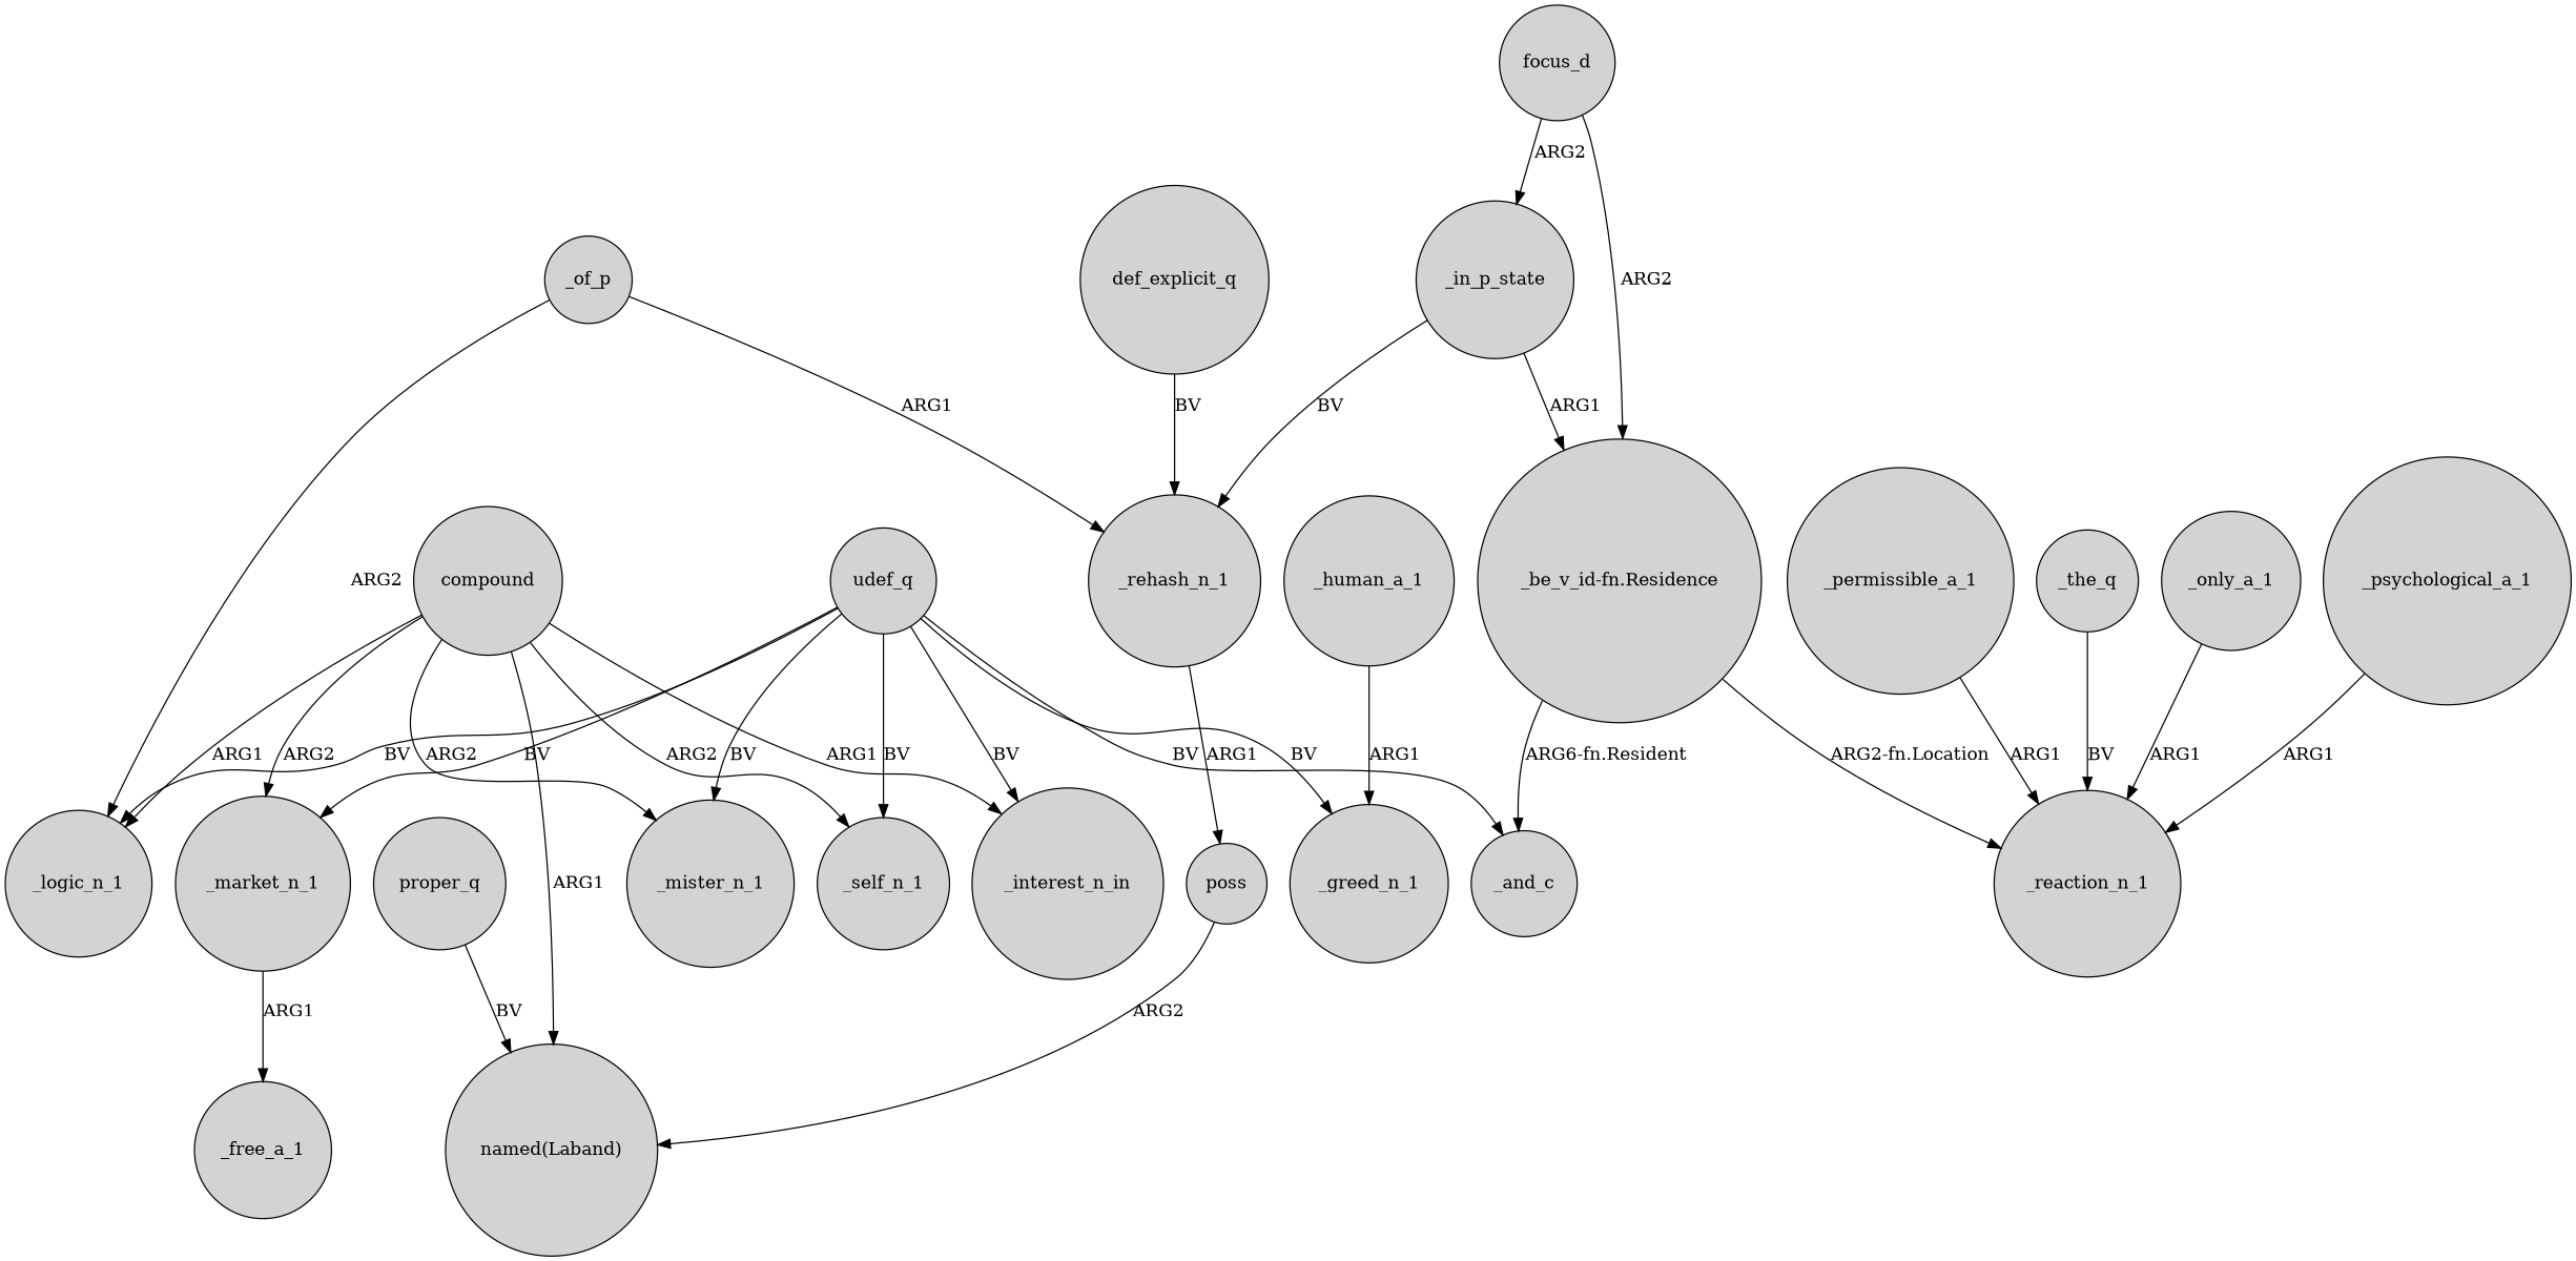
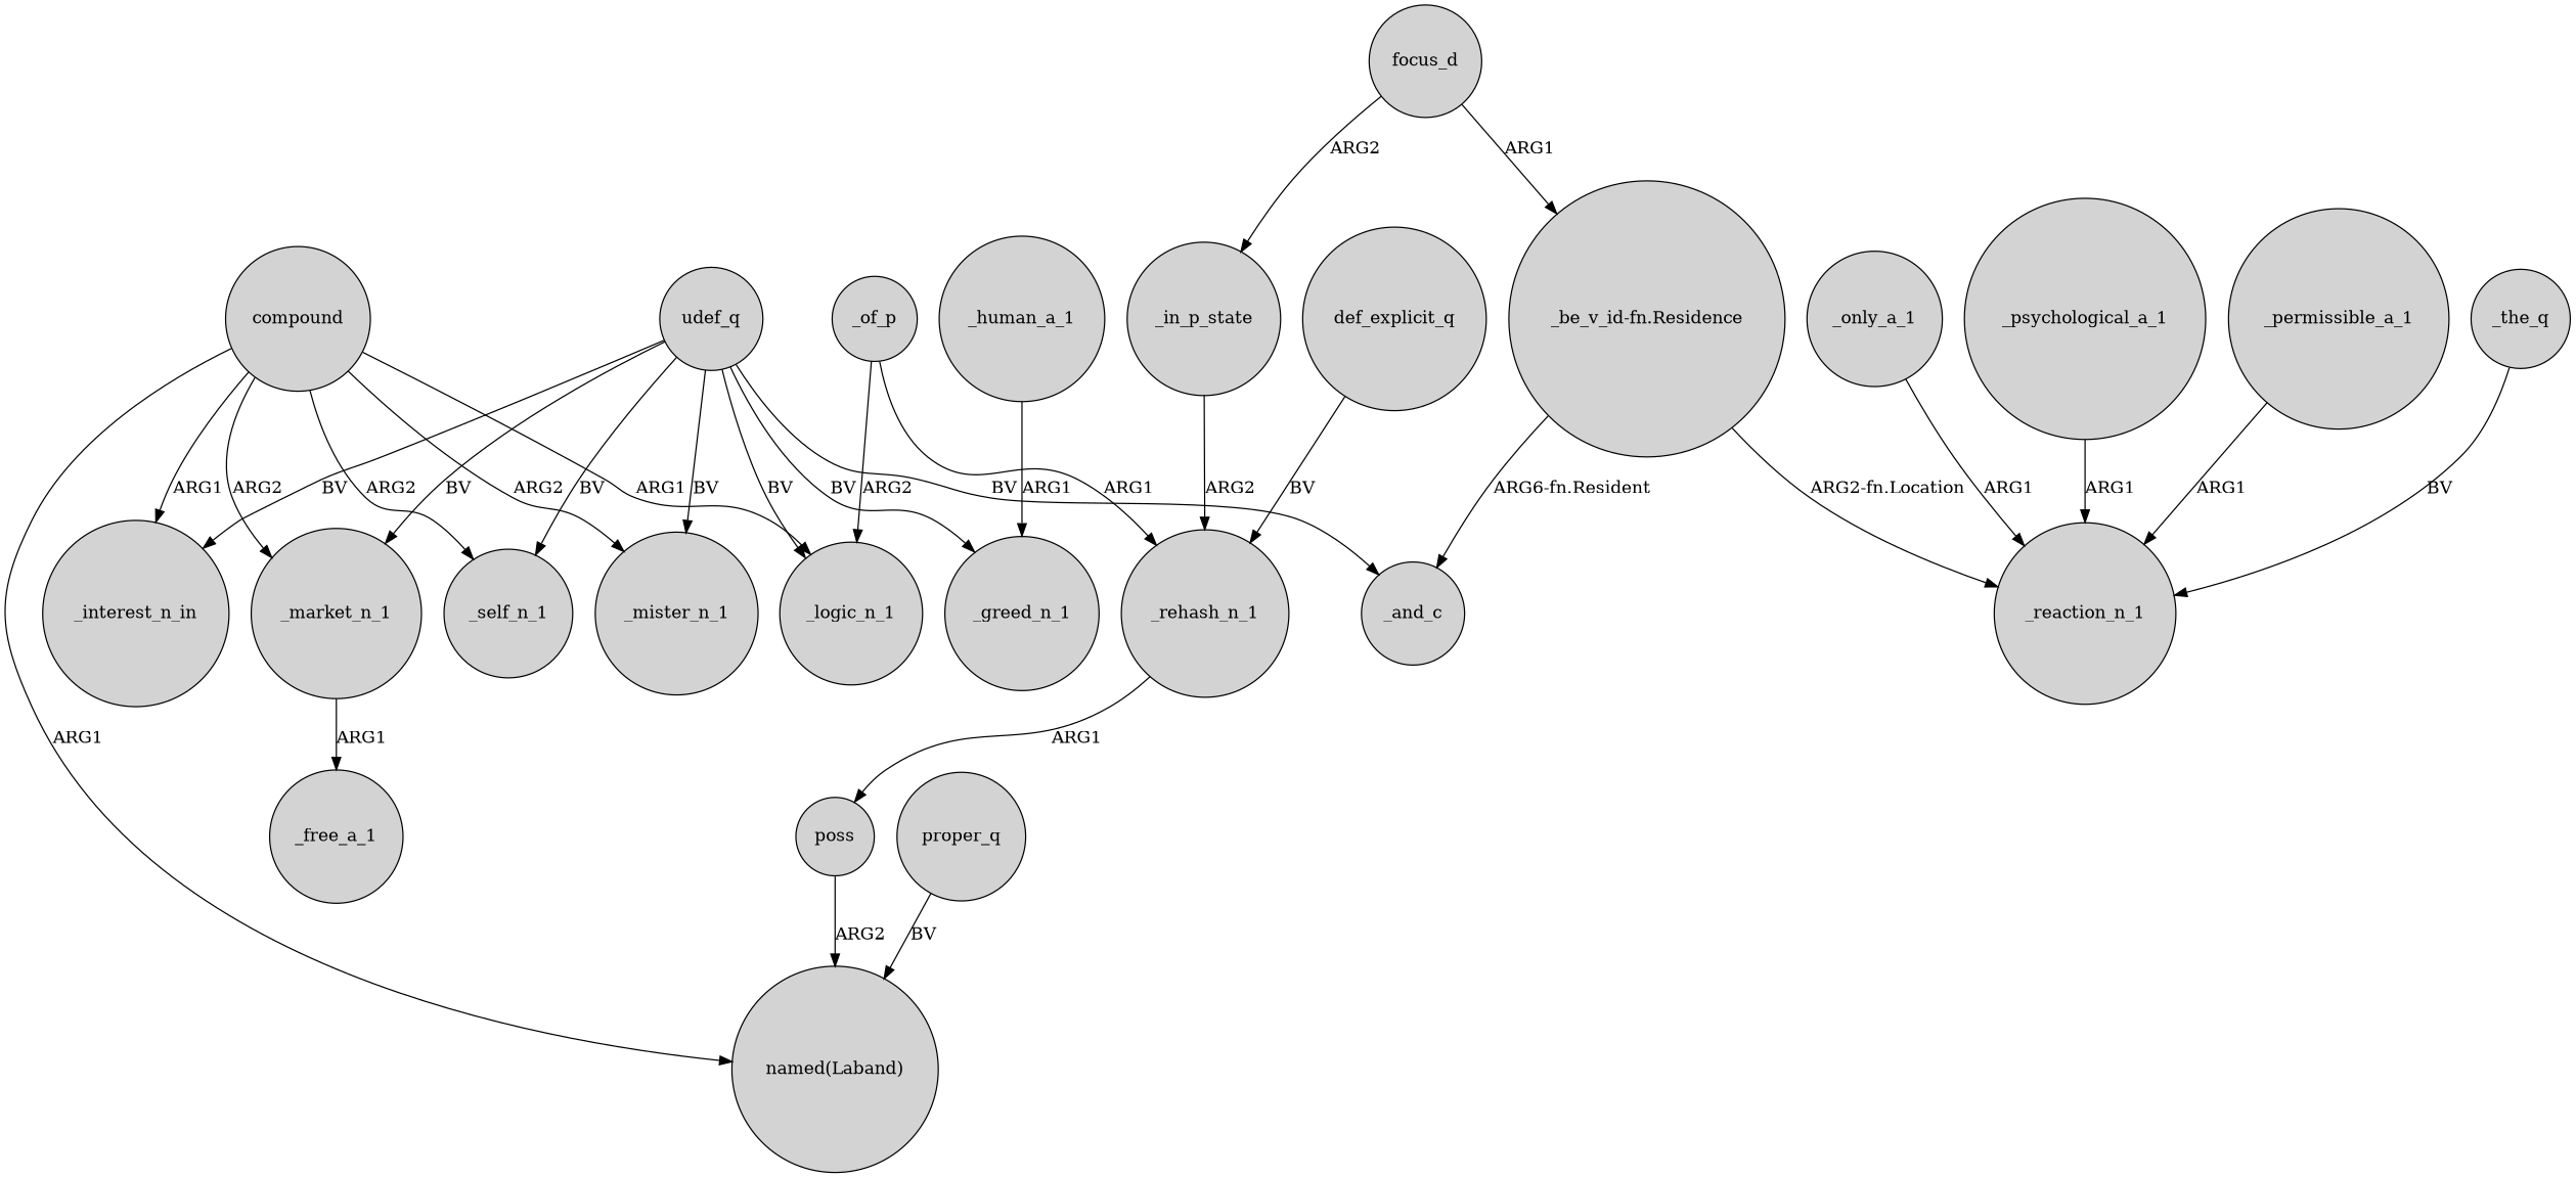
  digraph {
    node [shape=circle style=filled]
    _of_p
    _logic_n_1
    _rehash_n_1
    poss
    _market_n_1
    _free_a_1
    "_be_v_id-fn.Residence"
    _and_c
    _reaction_n_1
    udef_q
    _mister_n_1
    _self_n_1
    _interest_n_in
    _greed_n_1
    compound
    "named(Laband)"
    focus_d
    _in_p_state
    def_explicit_q
    _only_a_1
    proper_q
    _psychological_a_1
    _permissible_a_1
    _the_q
    _human_a_1
    _of_p -> _logic_n_1 [label=ARG2]
    _of_p -> _rehash_n_1 [label=ARG1]
    _rehash_n_1 -> poss [label=ARG1]
    poss -> "named(Laband)" [label=ARG2]
    _market_n_1 -> _free_a_1 [label=ARG1]
    "_be_v_id-fn.Residence" -> _and_c [label="ARG6-fn.Resident"]
    "_be_v_id-fn.Residence" -> _reaction_n_1 [label="ARG2-fn.Location"]
    udef_q -> _logic_n_1 [label=BV]
    udef_q -> _market_n_1 [label=BV]
    udef_q -> _and_c [label=BV]
    udef_q -> _mister_n_1 [label=BV]
    udef_q -> _self_n_1 [label=BV]
    udef_q -> _interest_n_in [label=BV]
    udef_q -> _greed_n_1 [label=BV]
    compound -> _logic_n_1 [label=ARG1]
    compound -> _market_n_1 [label=ARG2]
    compound -> _mister_n_1 [label=ARG2]
    compound -> _self_n_1 [label=ARG2]
    compound -> _interest_n_in [label=ARG1]
    compound -> "named(Laband)" [label=ARG1]
-   focus_d -> "_be_v_id-fn.Residence" [label=ARG2]
+   focus_d -> "_be_v_id-fn.Residence" [label=ARG1]
    focus_d -> _in_p_state [label=ARG2]
-   _in_p_state -> _rehash_n_1 [label=BV]
-   _in_p_state -> "_be_v_id-fn.Residence" [label=ARG1]
+   _in_p_state -> _rehash_n_1 [label=ARG2]
    def_explicit_q -> _rehash_n_1 [label=BV]
    _only_a_1 -> _reaction_n_1 [label=ARG1]
    proper_q -> "named(Laband)" [label=BV]
    _psychological_a_1 -> _reaction_n_1 [label=ARG1]
    _permissible_a_1 -> _reaction_n_1 [label=ARG1]
    _the_q -> _reaction_n_1 [label=BV]
    _human_a_1 -> _greed_n_1 [label=ARG1]
  }
